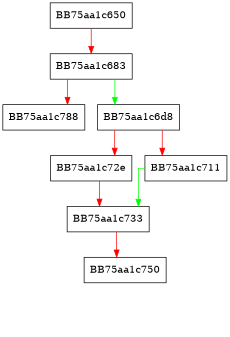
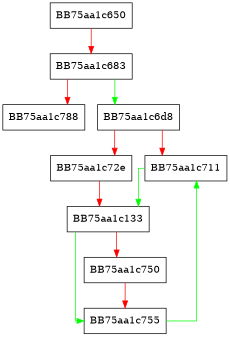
  digraph {
    splines=ortho
    node [shape=box]
    edge [color=red]
    BB75aa1c650
    BB75aa1c683
    BB75aa1c788
    BB75aa1c6d8
    BB75aa1c711
    BB75aa1c72e
-   BB75aa1c733
+   BB75aa1c733 [label=BB75aa1c133]
+   BB75aa1c755
    BB75aa1c750
    BB75aa1c650 -> BB75aa1c683
    BB75aa1c683 -> BB75aa1c788
    BB75aa1c683 -> BB75aa1c6d8 [color=green]
    BB75aa1c6d8 -> BB75aa1c711
    BB75aa1c6d8 -> BB75aa1c72e
    BB75aa1c711 -> BB75aa1c733 [color=green]
    BB75aa1c72e -> BB75aa1c733
+   BB75aa1c733 -> BB75aa1c755 [color=green]
    BB75aa1c733 -> BB75aa1c750
+   BB75aa1c755 -> BB75aa1c711 [color=green]
+   BB75aa1c750 -> BB75aa1c755
  }
